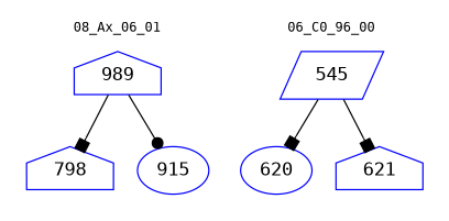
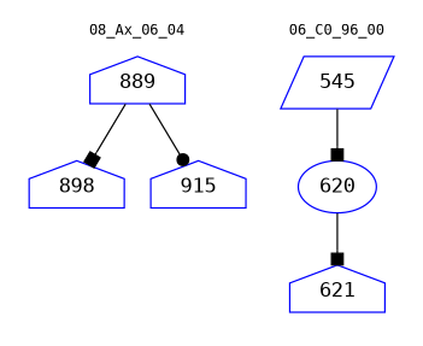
  digraph {
    fontname="DejaVu Sans Mono"
    node [color=blue fontname="DejaVu Sans Mono" shape=house]
    edge [arrowhead=box color=black fontname="DejaVu Sans Mono"]
-   n1 [label=989]
-   n2 [label=798]
-   n3 [label=915 shape=ellipse]
+   n1 [label=889]
+   n2 [label=898]
+   n3 [label=915]
    n4 [label=545 shape=parallelogram]
    n5 [label=620 shape=ellipse]
    n6 [label=621]
    subgraph cluster_1 {
      color=white
      fontsize=10
-     label="08_Ax_06_01"
+     label="08_Ax_06_04"
      n1
      n2
      n3
    }
    subgraph cluster_2 {
      color=white
      fontsize=10
      label="06_C0_96_00"
      n4
      n5
      n6
    }
    n1 -> n2
    n1 -> n3 [arrowhead=dot]
    n4 -> n5
-   n4 -> n6
+   n5 -> n6
  }
